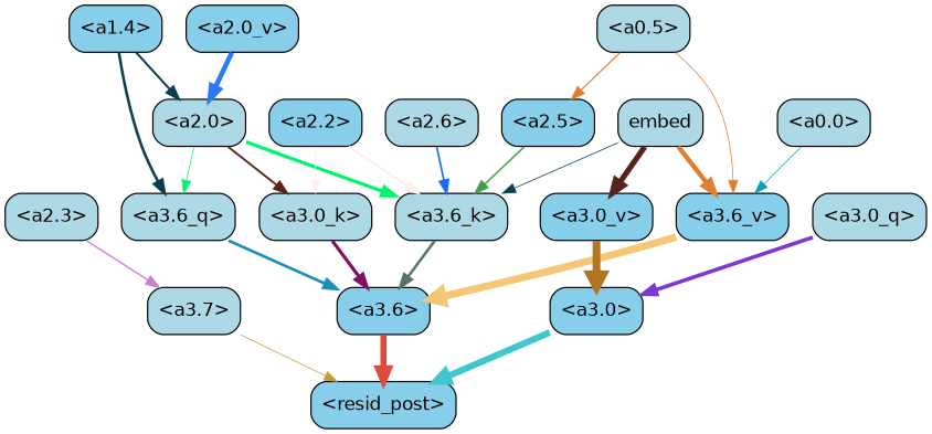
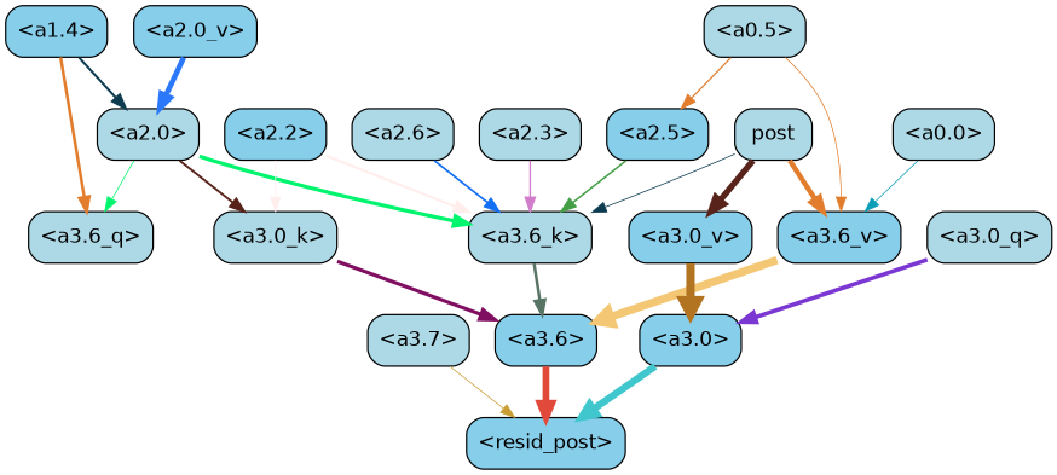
  strict digraph {
    splines=true
    node [color=black fillcolor=lightblue fontname=Helvetica shape=box style="filled, rounded"]
    edge [color="#0d3b50" penwidth=0.6]
    "<resid_post>" [fillcolor=skyblue]
    "<a3.7>"
    "<a3.6>" [fillcolor=skyblue]
    "<a3.0>" [fillcolor=skyblue]
    "<a3.6_q>"
    "<a3.0_q>"
    "<a3.6_k>"
    "<a3.0_k>"
    "<a3.6_v>" [fillcolor=skyblue]
    "<a3.0_v>" [fillcolor=skyblue]
    "<a2.0>"
    "<a1.4>" [fillcolor=skyblue]
    "<a2.6>"
    "<a2.5>" [fillcolor=skyblue]
    "<a2.3>"
    "<a2.2>" [fillcolor=skyblue]
-   embed
+   embed [label=post]
    "<a0.5>"
    "<a0.0>"
    "<a2.0_v>" [fillcolor=skyblue]
    "<a3.7>" -> "<resid_post>" [color="#c89d33"]
    "<a3.6>" -> "<resid_post>" [color="#e14a3a" penwidth=4.748674273490906]
    "<a3.0>" -> "<resid_post>" [color="#40c7ce" penwidth=5.004031300544739]
-   "<a3.6_q>" -> "<a3.6>" [color="#198eb8" penwidth=2.1656854450702667]
    "<a3.0_q>" -> "<a3.0>" [color="#7b37d1" penwidth=2.95696559548378]
    "<a3.6_k>" -> "<a3.6>" [color="#587464" penwidth=2.086437076330185]
    "<a3.0_k>" -> "<a3.6>" [color="#810f61" penwidth=2.5988530814647675]
    "<a3.6_v>" -> "<a3.6>" [color="#f3c774" penwidth=5.669987380504608]
    "<a3.0_v>" -> "<a3.0>" [color="#b37422" penwidth=5.9515902400016785]
    "<a2.0>" -> "<a3.6_q>" [color="#01f46d"]
    "<a2.0>" -> "<a3.6_k>" [color="#01f46d" penwidth=2.6423546075820923]
    "<a2.0>" -> "<a3.0_k>" [color="#58231b" penwidth=1.5482127666473389]
-   "<a1.4>" -> "<a3.6_q>" [penwidth=2.1035547256469727]
+   "<a1.4>" -> "<a3.6_q>" [color="#e17d2d" penwidth=2.1035547256469727]
    "<a1.4>" -> "<a2.0>" [penwidth=1.6541699171066284]
    "<a2.6>" -> "<a3.6_k>" [color="#126ef3" penwidth=1.3718644380569458]
    "<a2.5>" -> "<a3.6_k>" [color="#449e46" penwidth=1.231603980064392]
-   "<a2.3>" -> "<a3.7>" [color="#d27dcb" penwidth=1.1117559671401978]
+   "<a2.3>" -> "<a3.6_k>" [color="#d27dcb" penwidth=1.1117559671401978]
    "<a2.2>" -> "<a3.6_k>" [color="#ffeeec" penwidth=1.7315057516098022]
    "<a2.2>" -> "<a3.0_k>" [color="#ffeeec"]
    embed -> "<a3.6_k>" [penwidth=0.6229734420776367]
    embed -> "<a3.6_v>" [color="#e17d2d" penwidth=3.56406831741333]
    embed -> "<a3.0_v>" [color="#58231b" penwidth=4.293717980384827]
    "<a0.5>" -> "<a3.6_v>" [color="#e17d2d"]
    "<a0.5>" -> "<a2.5>" [color="#e17d2d" penwidth=0.9916514158248901]
    "<a0.0>" -> "<a3.6_v>" [color="#0c9eb8"]
    "<a2.0_v>" -> "<a2.0>" [color="#2c78fb" penwidth=3.76983106136322]
  }
